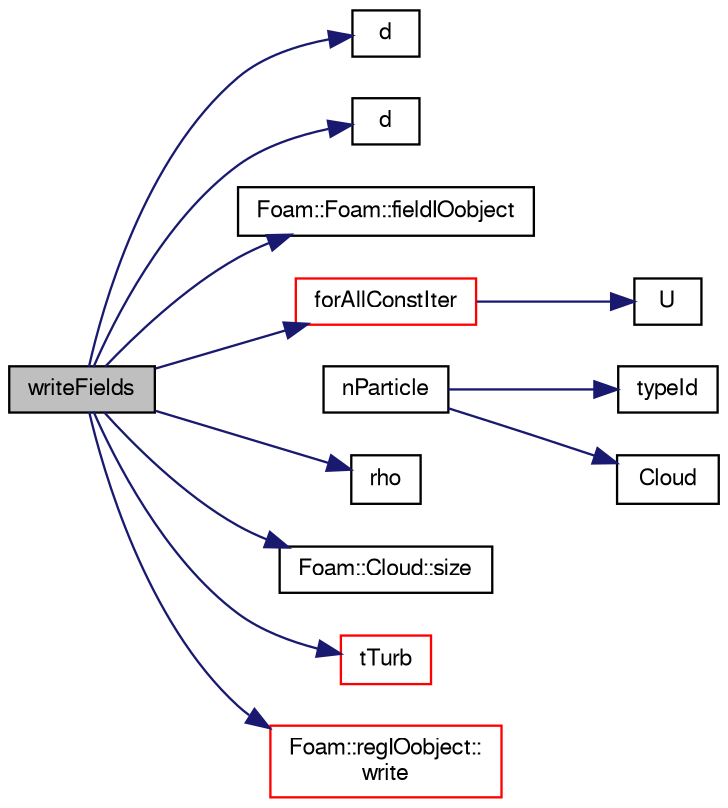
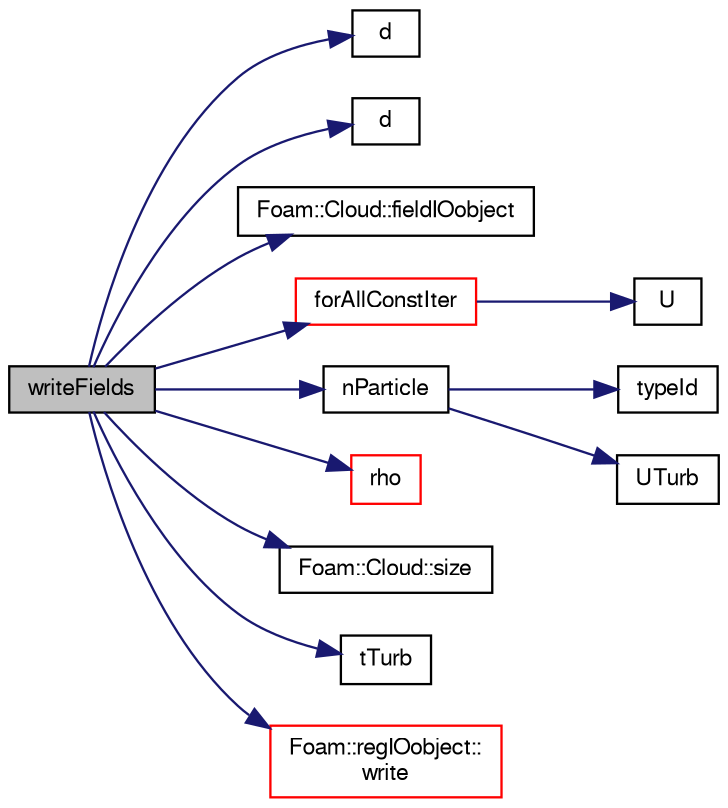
  digraph {
    rankdir=LR
    node [color=black fontname=FreeSans fontsize=10 shape=record]
    edge [color=midnightblue fontname=FreeSans fontsize=10 labelfontname=FreeSans labelfontsize=10 style=solid]
    n1 [fillcolor=grey75 fontcolor=black height=0.2 label=writeFields style=filled width=0.4]
    n2 [height=0.2 label=d width=0.4]
    n3 [height=0.2 label=d width=0.4]
-   n4 [height=0.2 label="Foam::Foam::fieldIOobject" width=0.4]
+   n4 [height=0.2 label="Foam::Cloud::fieldIOobject" width=0.4]
    n5 [color=red height=0.2 label=forAllConstIter width=0.4]
    n6 [height=0.2 label=nParticle width=0.4]
-   n7 [height=0.2 label=rho width=0.4]
+   n7 [color=red height=0.2 label=rho width=0.4]
    n8 [height=0.2 label="Foam::Cloud::size" width=0.4]
-   n9 [color=red height=0.2 label=tTurb width=0.4]
+   n9 [height=0.2 label=tTurb width=0.4]
    n10 [color=red height=0.2 label="Foam::regIOobject::\lwrite" width=0.4]
    n11 [height=0.2 label=U width=0.4]
    n12 [height=0.2 label=typeId width=0.4]
-   n13 [height=0.2 label=Cloud width=0.4]
+   n13 [height=0.2 label=UTurb width=0.4]
    n1 -> n2
    n1 -> n3
    n1 -> n4
    n1 -> n5
+   n1 -> n6
    n1 -> n7
    n1 -> n8
    n1 -> n9
    n1 -> n10
    n5 -> n11
    n6 -> n12
    n6 -> n13
  }
